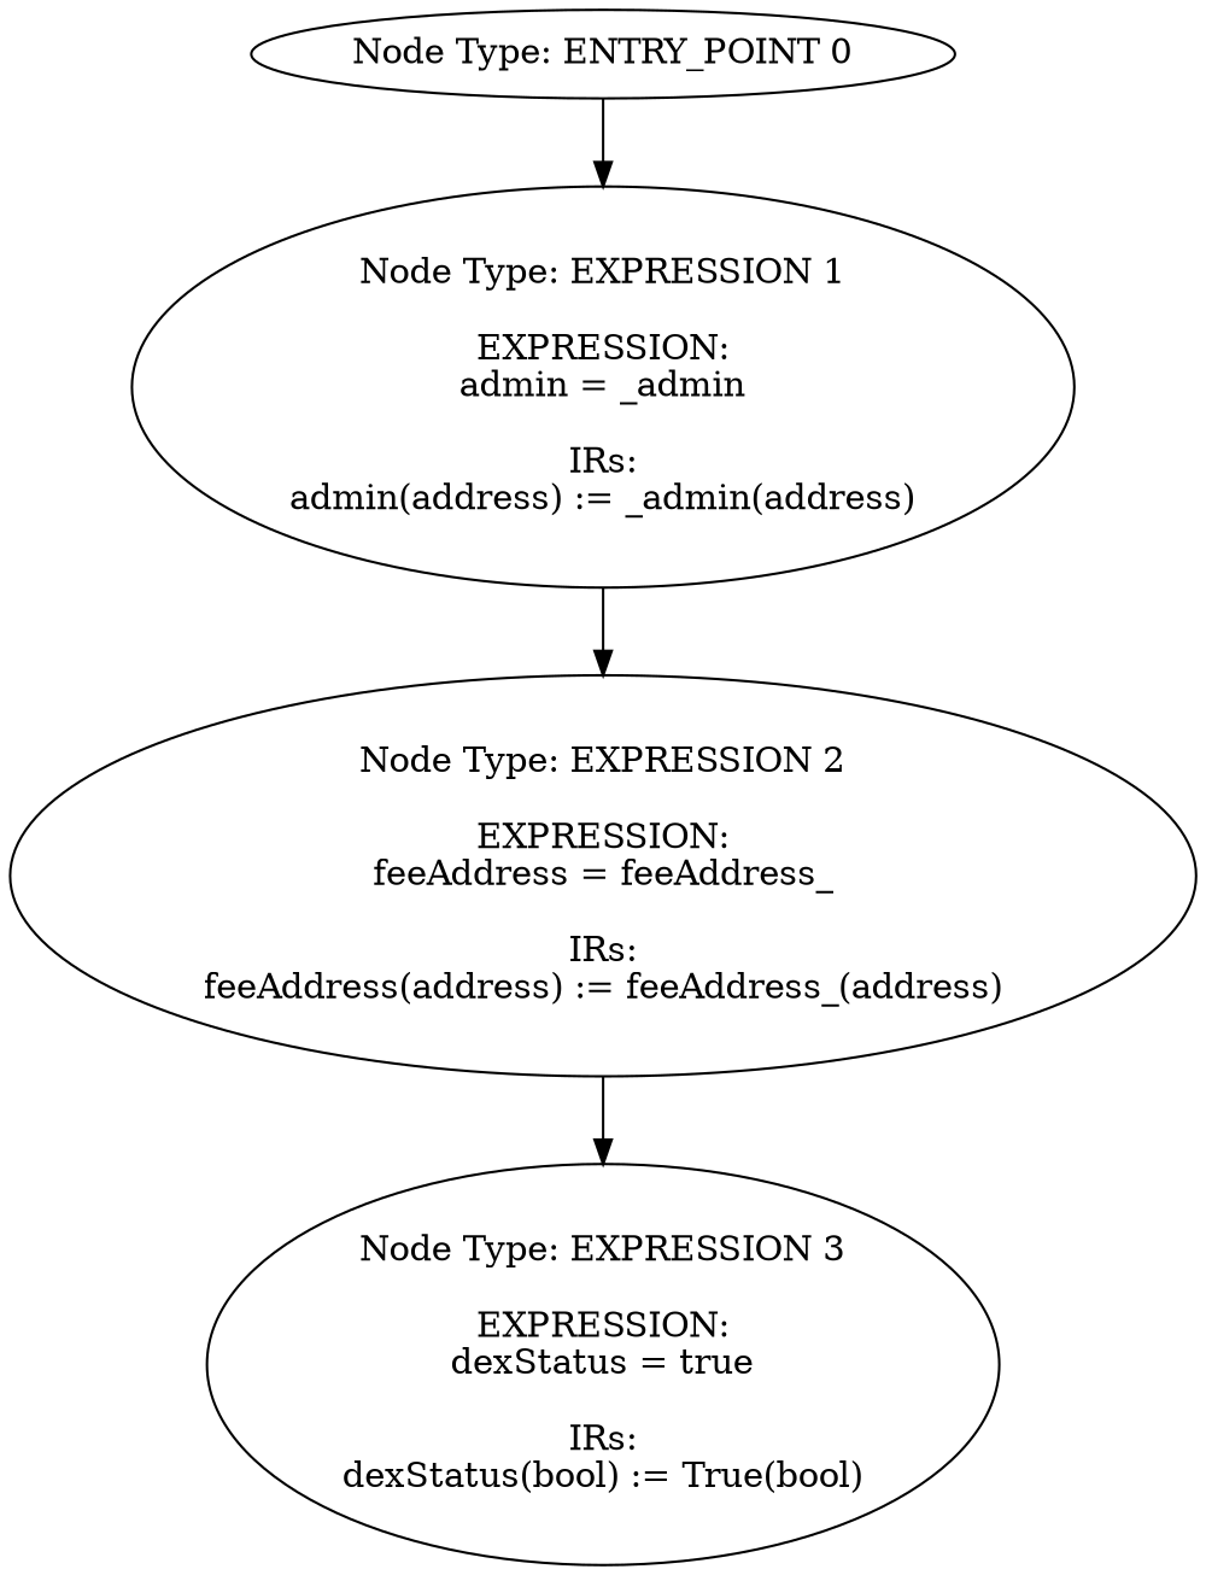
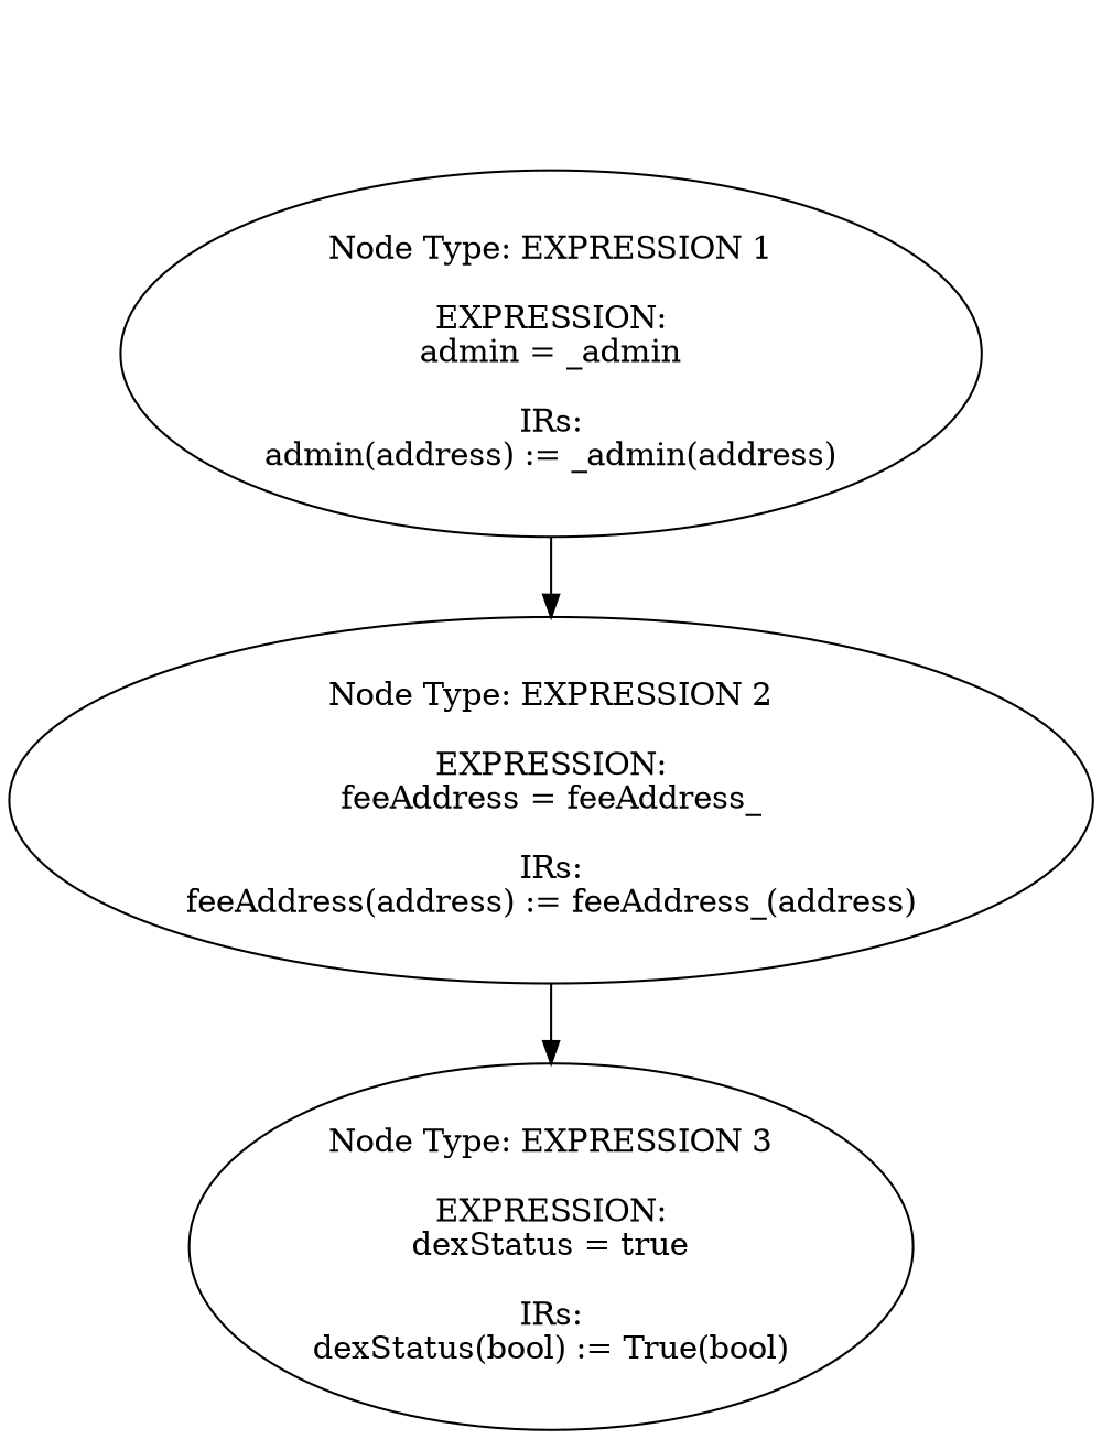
  digraph {
-   n1 [label="Node Type: ENTRY_POINT 0\n"]
    n2 [label="Node Type: EXPRESSION 1\n\nEXPRESSION:\nadmin = _admin\n\nIRs:\nadmin(address) := _admin(address)"]
    n3 [label="Node Type: EXPRESSION 2\n\nEXPRESSION:\nfeeAddress = feeAddress_\n\nIRs:\nfeeAddress(address) := feeAddress_(address)"]
    n4 [label="Node Type: EXPRESSION 3\n\nEXPRESSION:\ndexStatus = true\n\nIRs:\ndexStatus(bool) := True(bool)"]
-   n1 -> n2
    n2 -> n3
    n3 -> n4
  }
